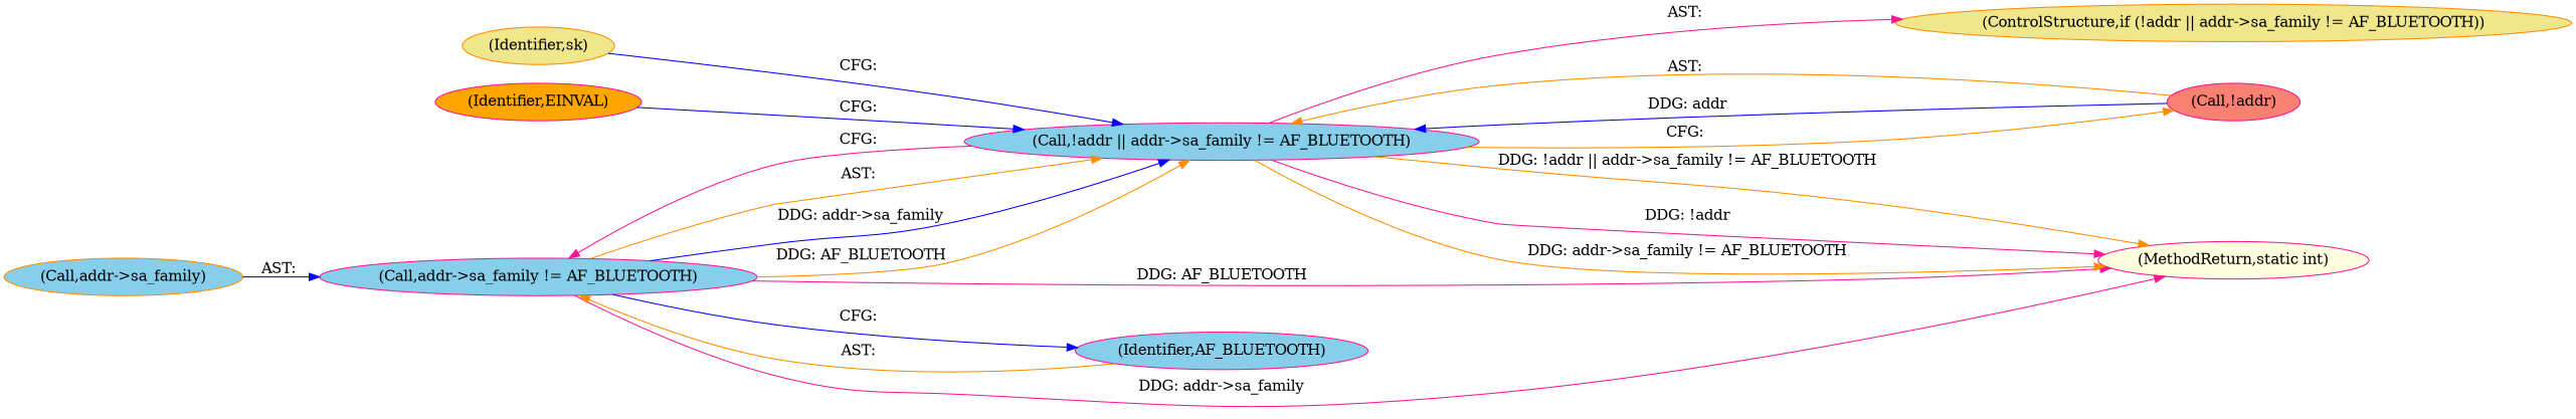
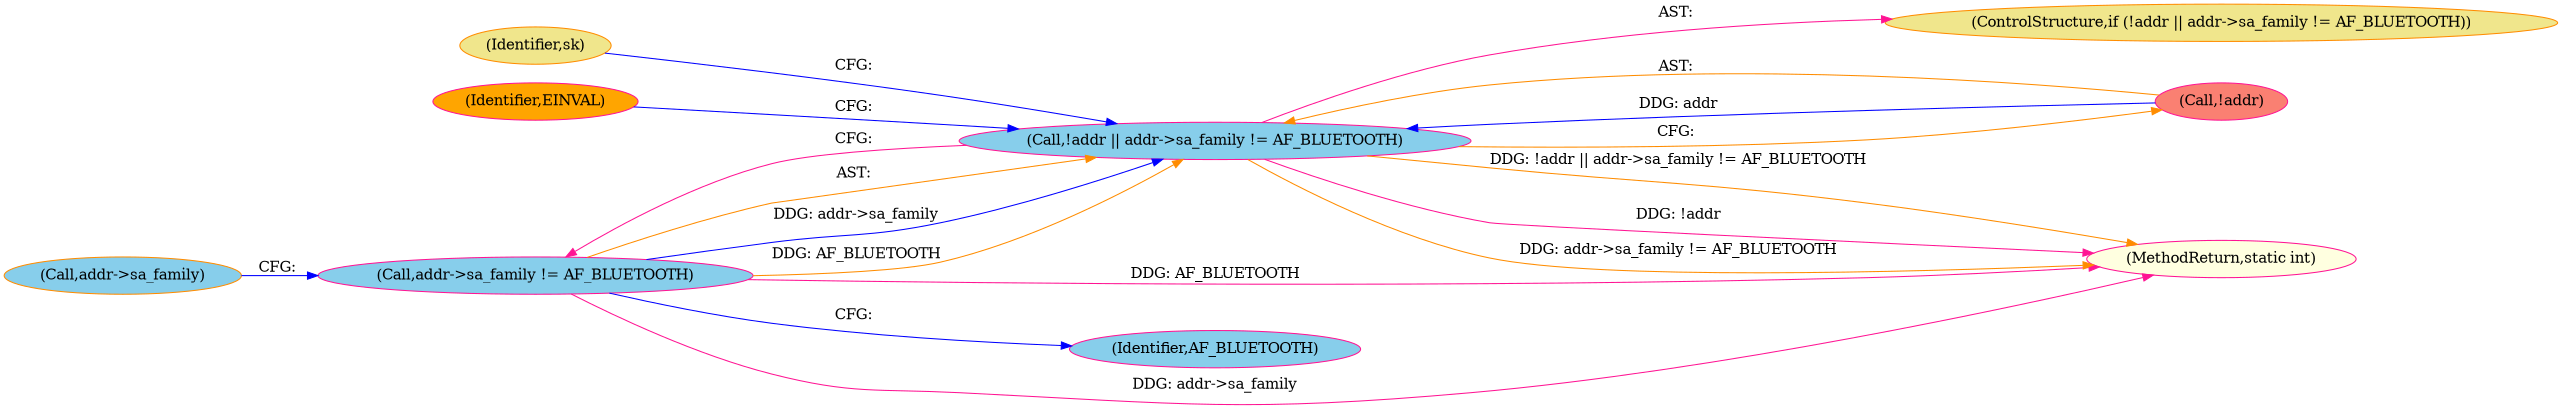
  digraph {
    rankdir=LR
    node [color=deeppink fillcolor=skyblue style=filled]
    edge [color=darkorange]
    n1 [label="(Call,addr->sa_family != AF_BLUETOOTH)"]
    n2 [label="(Call,!addr || addr->sa_family != AF_BLUETOOTH)"]
    n3 [label="(Identifier,AF_BLUETOOTH)"]
    n4 [fillcolor=lightyellow label="(MethodReturn,static int)"]
    n5 [color=darkorange fillcolor=khaki label="(ControlStructure,if (!addr || addr->sa_family != AF_BLUETOOTH))"]
    n6 [fillcolor=salmon label="(Call,!addr)"]
    n7 [fillcolor=orange label="(Identifier,EINVAL)"]
    n8 [color=darkorange label="(Call,addr->sa_family)"]
    n9 [color=darkorange fillcolor=khaki label="(Identifier,sk)"]
    n1 -> n2 [label="AST: "]
    n1 -> n2 [color=blue label="DDG: addr->sa_family"]
    n1 -> n2 [label="DDG: AF_BLUETOOTH"]
    n1 -> n3 [color=blue label="CFG: "]
    n1 -> n4 [color=deeppink label="DDG: addr->sa_family"]
    n1 -> n4 [color=deeppink label="DDG: AF_BLUETOOTH"]
    n2 -> n1 [color=deeppink label="CFG: "]
    n2 -> n4 [label="DDG: addr->sa_family != AF_BLUETOOTH"]
    n2 -> n4 [label="DDG: !addr || addr->sa_family != AF_BLUETOOTH"]
    n2 -> n4 [color=deeppink label="DDG: !addr"]
    n2 -> n5 [color=deeppink label="AST: "]
    n2 -> n6 [label="CFG: "]
-   n3 -> n1 [label="AST: "]
    n6 -> n2 [label="AST: "]
    n6 -> n2 [color=blue label="DDG: addr"]
    n7 -> n2 [color=blue label="CFG: "]
-   n8 -> n1 [color=blue label="AST: "]
+   n8 -> n1 [color=blue label="CFG: "]
    n9 -> n2 [color=blue label="CFG: "]
  }
